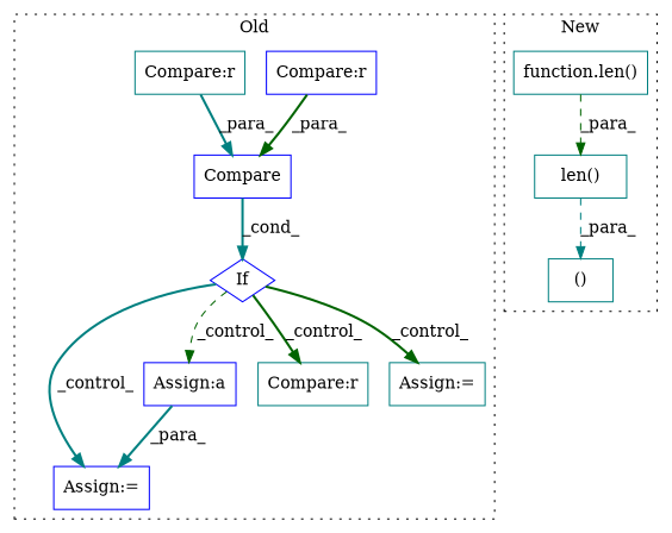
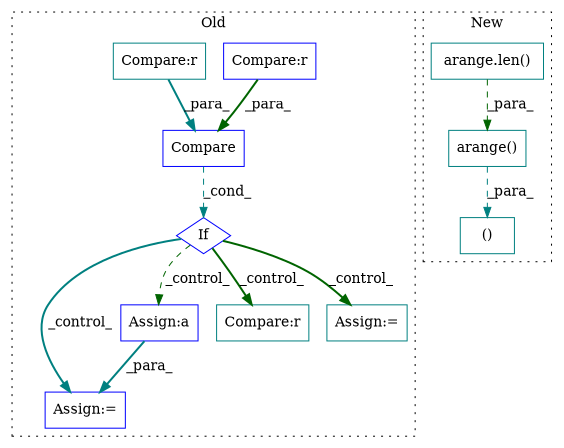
  digraph {
    node [a=40 color=teal l=4 s=1223 shape=box]
    edge [color=teal style=bold]
    n1 [a=96 color=blue l=3 label=If s=1220 shape=diamond]
    n2 [color=blue l=26 label="Compare:r" s=1246]
    n3 [a=68 color=blue label="Assign:=" s=1449]
    n4 [a=82 color=blue l=17 label="Assign:a" s=1292]
    n5 [a=72 color=blue l=49 label=Compare]
    n6 [l=18 label="Compare:r"]
    n7 [l=8 label="Compare:r" s=1384]
    n8 [a=68 label="Assign:=" s=1414]
-   n9 [a=75 l="10,1" label="len()" s="1884,1900"]
+   n9 [a=75 l="10,1" label="arange()" s="1884,1900"]
    n10 [a=54 l=12 label="()" s=1901]
-   n11 [a=75 l="4,1" label="function.len()" s="1894,1899"]
+   n11 [a=75 l="4,1" label="arange.len()" s="1894,1899"]
    subgraph cluster_1 {
      label=Old
      style=dotted
      n1
      n2
      n3
      n4
      n5
      n6
      n7
      n8
    }
    subgraph cluster_2 {
      label=New
      style=dotted
      n9
      n10
      n11
    }
    n1 -> n3 [label=_control_]
    n1 -> n4 [color=darkgreen label=_control_ style=dashed]
    n1 -> n7 [color=darkgreen label=_control_]
    n1 -> n8 [color=darkgreen label=_control_]
    n2 -> n5 [color=darkgreen label=_para_]
    n4 -> n3 [label=_para_]
-   n5 -> n1 [label=_cond_]
+   n5 -> n1 [label=_cond_ style=dashed]
    n6 -> n5 [label=_para_]
    n9 -> n10 [label=_para_ style=dashed]
    n11 -> n9 [color=darkgreen label=_para_ style=dashed]
  }
